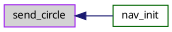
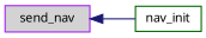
  digraph {
    rankdir=LR
    fontname="Noto Sans"
    node [fontname="Noto Sans" fontsize=10 shape=record style=filled]
-   n1 [color=purple fillcolor=lightgrey fontcolor=black height=0.2 label=send_circle width=0.4]
+   n1 [color=purple fillcolor=lightgrey fontcolor=black height=0.2 label=send_nav width=0.4]
    n2 [color=darkgreen fillcolor=white height=0.2 label=nav_init width=0.4]
    n1 -> n2 [color=midnightblue dir=back fontname="Noto Sans" fontsize=10 labelfontname=FreeSans labelfontsize=10 style=solid]
  }
